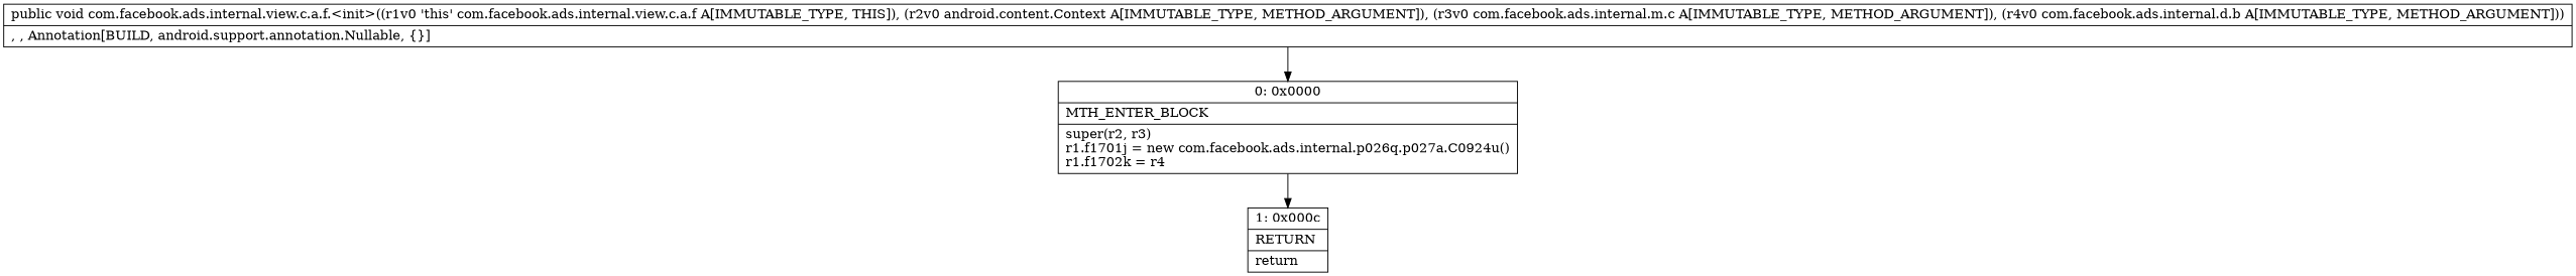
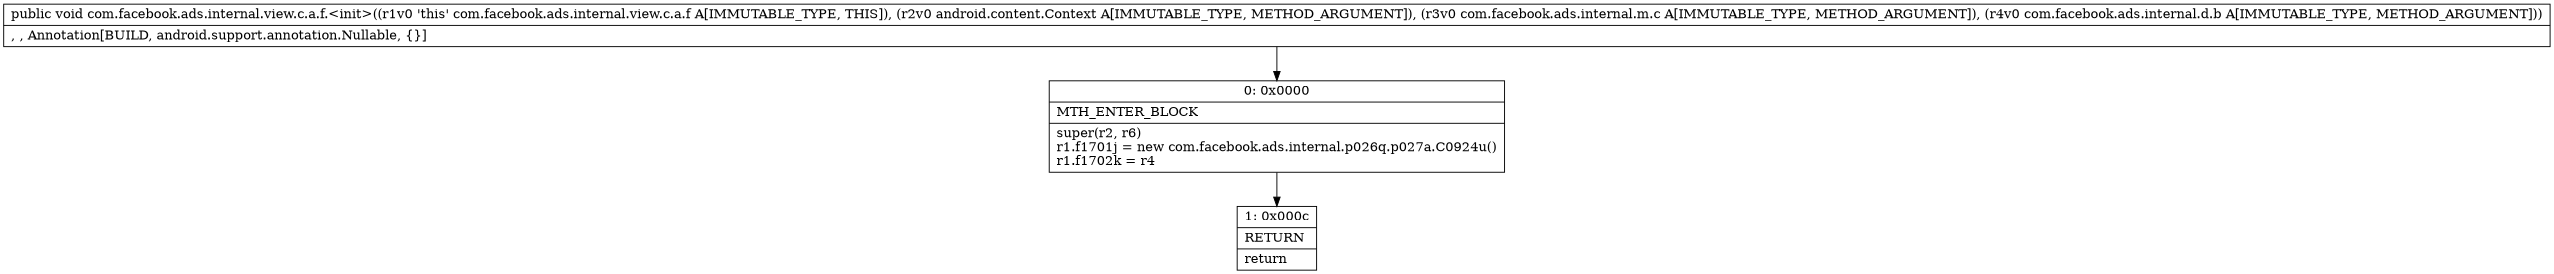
  digraph {
    node [shape=record]
-   n1 [label="{0\:\ 0x0000|MTH_ENTER_BLOCK\l|super(r2, r3)\lr1.f1701j = new com.facebook.ads.internal.p026q.p027a.C0924u()\lr1.f1702k = r4\l}"]
+   n1 [label="{0\:\ 0x0000|MTH_ENTER_BLOCK\l|super(r2, r6)\lr1.f1701j = new com.facebook.ads.internal.p026q.p027a.C0924u()\lr1.f1702k = r4\l}"]
    n2 [label="{1\:\ 0x000c|RETURN\l|return\l}"]
    n3 [label="{public void com.facebook.ads.internal.view.c.a.f.\<init\>((r1v0 'this' com.facebook.ads.internal.view.c.a.f A[IMMUTABLE_TYPE, THIS]), (r2v0 android.content.Context A[IMMUTABLE_TYPE, METHOD_ARGUMENT]), (r3v0 com.facebook.ads.internal.m.c A[IMMUTABLE_TYPE, METHOD_ARGUMENT]), (r4v0 com.facebook.ads.internal.d.b A[IMMUTABLE_TYPE, METHOD_ARGUMENT]))  | , , Annotation[BUILD, android.support.annotation.Nullable, \{\}]\l}"]
    n1 -> n2
    n3 -> n1
  }
